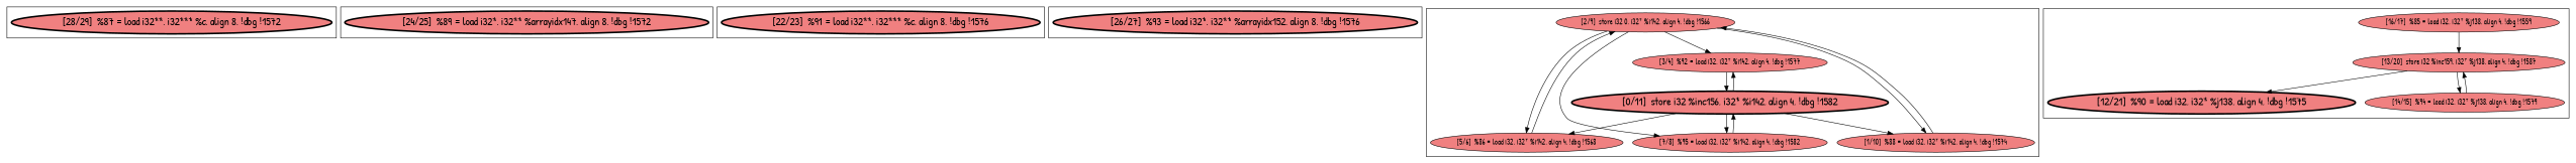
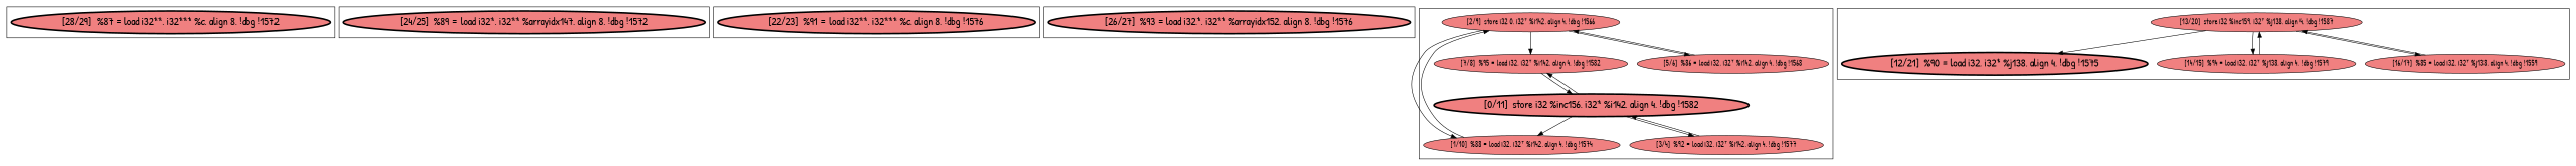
  digraph {
    fontname="Patrick Hand"
    node [fillcolor=lightcoral fontname="Patrick Hand" shape=ellipse style=filled]
    edge [fontname="Patrick Hand"]
    n1 [fontsize=20 label="[28/29]  %87 = load i32**, i32*** %c, align 8, !dbg !1572" penwidth=3.0]
    n2 [fontsize=20 label="[24/25]  %89 = load i32*, i32** %arrayidx147, align 8, !dbg !1572" penwidth=3.0]
    n3 [fontsize=20 label="[22/23]  %91 = load i32**, i32*** %c, align 8, !dbg !1576" penwidth=3.0]
    n4 [fontsize=20 label="[26/27]  %93 = load i32*, i32** %arrayidx152, align 8, !dbg !1576" penwidth=3.0]
    n5 [label="[2/9]  store i32 0, i32* %i142, align 4, !dbg !1566"]
    n6 [label="[1/10]  %88 = load i32, i32* %i142, align 4, !dbg !1574"]
    n7 [label="[3/4]  %92 = load i32, i32* %i142, align 4, !dbg !1577"]
    n8 [label="[7/8]  %95 = load i32, i32* %i142, align 4, !dbg !1582"]
    n9 [label="[5/6]  %86 = load i32, i32* %i142, align 4, !dbg !1568"]
    n10 [fontsize=20 label="[0/11]  store i32 %inc156, i32* %i142, align 4, !dbg !1582" penwidth=3.0]
    n11 [label="[13/20]  store i32 %inc159, i32* %j138, align 4, !dbg !1587"]
    n12 [fontsize=20 label="[12/21]  %90 = load i32, i32* %j138, align 4, !dbg !1575" penwidth=3.0]
    n13 [label="[14/15]  %94 = load i32, i32* %j138, align 4, !dbg !1579"]
    n14 [label="[16/17]  %85 = load i32, i32* %j138, align 4, !dbg !1559"]
    subgraph cluster_1 {
      n1
    }
    subgraph cluster_2 {
      n2
    }
    subgraph cluster_3 {
      n3
    }
    subgraph cluster_4 {
      n4
    }
    subgraph cluster_5 {
      n5
      n6
      n7
      n8
      n9
      n10
    }
    subgraph cluster_6 {
      n11
      n12
      n13
      n14
    }
    n5 -> n6
-   n5 -> n7
    n5 -> n8
    n5 -> n9
    n6 -> n5
    n7 -> n10
    n8 -> n10
    n9 -> n5
    n10 -> n6
    n10 -> n7
    n10 -> n8
-   n10 -> n9
    n11 -> n12
    n11 -> n13
+   n11 -> n14
    n13 -> n11
    n14 -> n11
  }
